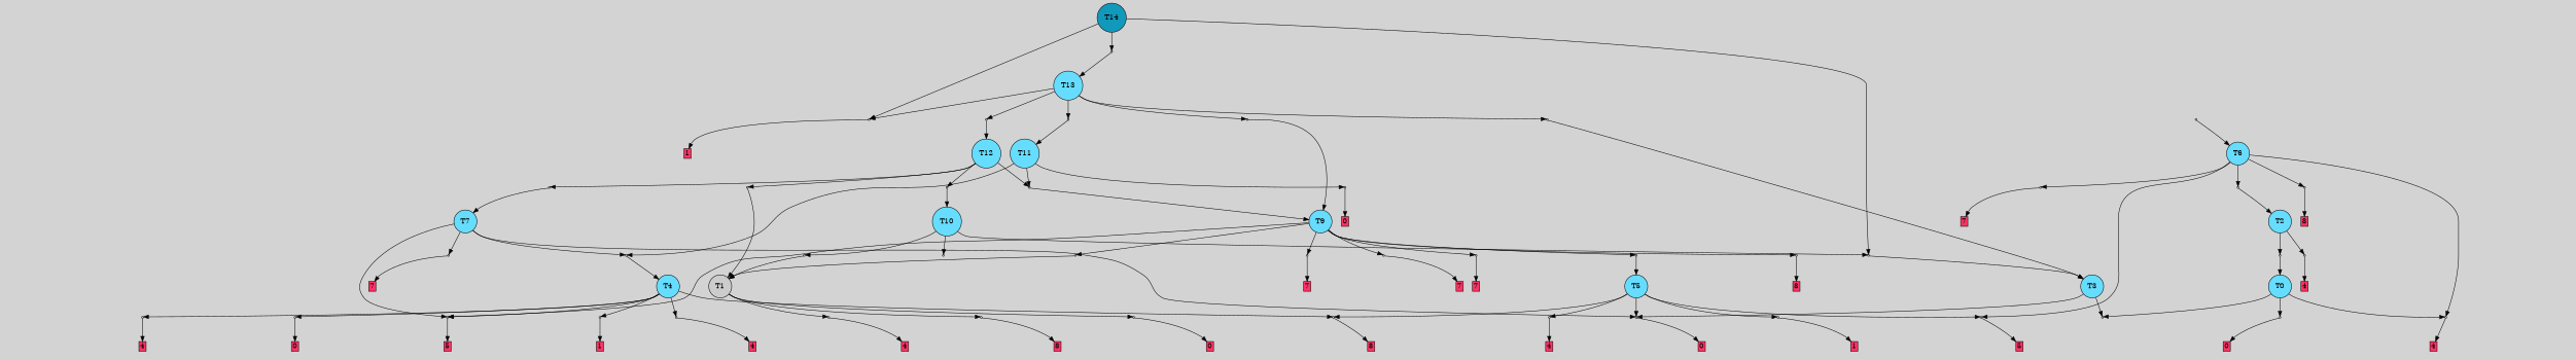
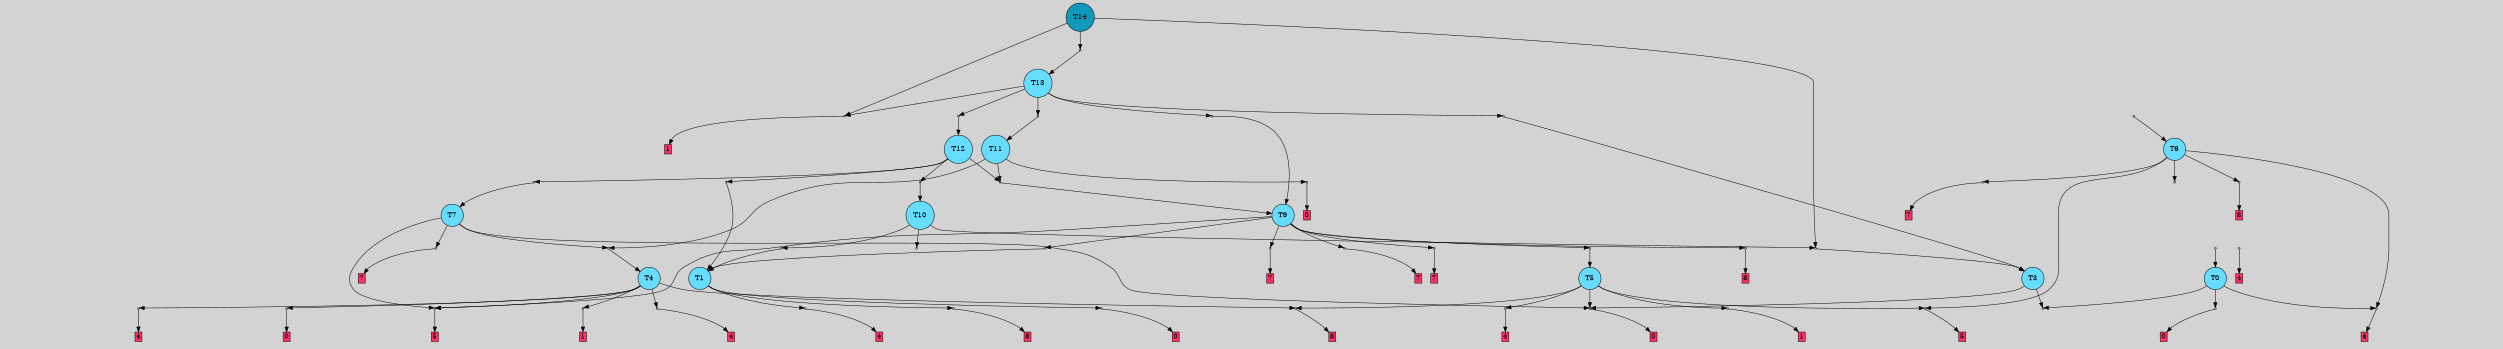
  digraph {
    bgcolor=lightgray
    node [shape=box style=filled]
    T14 [fillcolor="#1199bb" shape=circle]
    P30 [fillcolor="#cccccc" shape=point]
    P41 [fillcolor="#cccccc" shape=point]
    P43 [fillcolor="#cccccc" shape=point]
    T0 [fillcolor="#66ddff" shape=circle]
    P0 [fillcolor="#cccccc" shape=point]
    P1 [fillcolor="#cccccc" shape=point]
    P2 [fillcolor="#cccccc" shape=point]
    n9 [label="4|0&3|4#1|6#0|7#4|4#0|2#4|0&#92;n" style=invis]
    n10 [fillcolor="#ff3366" height=0 label=4 margin=0.03 width=0]
    n11 [label="11|0&3|1#4|6#4|3#4|2#1|0#4|7&#92;n" style=invis]
    n12 [fillcolor="#ff3366" height=0 label=0 margin=0.03 width=0]
    n13 [label="6|0&3|5#3|1#2|7#3|0#0|7#4|1&#92;n" style=invis]
-   T1 [fillcolor="#cccccc" shape=circle]
+   T1 [fillcolor="#66ddff" shape=circle]
    P3 [fillcolor="#cccccc" shape=point]
    P4 [fillcolor="#cccccc" shape=point]
    P5 [fillcolor="#cccccc" shape=point]
    n18 [label="2|0&1|6#3|1#1|7#2|6#0|4#2|3&#92;n" style=invis]
    n19 [fillcolor="#ff3366" height=0 label=0 margin=0.03 width=0]
    n20 [label="4|0&3|4#1|6#0|7#4|4#0|2#4|0&#92;n" style=invis]
    n21 [fillcolor="#ff3366" height=0 label=4 margin=0.03 width=0]
    n22 [label="3|0&3|7#2|3#2|5#4|2#4|1#3|0&#92;n" style=invis]
    n23 [fillcolor="#ff3366" height=0 label=8 margin=0.03 width=0]
-   T2 [fillcolor="#66ddff" shape=circle]
    P6 [fillcolor="#cccccc" shape=point]
    P7 [fillcolor="#cccccc" shape=point]
    n27 [label="1|0&4|1#0|2#3|0#2|5#0|7#0|6&#92;n" style=invis]
    n28 [label="3|0&4|3#3|1#1|6#3|7#3|7#3|5&#92;n" style=invis]
    n29 [fillcolor="#ff3366" height=0 label=4 margin=0.03 width=0]
    T3 [fillcolor="#66ddff" shape=circle]
    P8 [fillcolor="#cccccc" shape=point]
    n32 [label="2|0&1|6#3|1#1|7#2|6#0|4#2|3&#92;n" style=invis]
    n33 [fillcolor="#ff3366" height=0 label=0 margin=0.03 width=0]
    T4 [fillcolor="#66ddff" shape=circle]
    P9 [fillcolor="#cccccc" shape=point]
    P10 [fillcolor="#cccccc" shape=point]
    P11 [fillcolor="#cccccc" shape=point]
    P12 [fillcolor="#cccccc" shape=point]
    P13 [fillcolor="#cccccc" shape=point]
    P14 [fillcolor="#cccccc" shape=point]
    n41 [label="6|0&3|5#3|1#2|7#3|0#1|7#4|1&#92;n" style=invis]
    n42 [fillcolor="#ff3366" height=0 label=5 margin=0.03 width=0]
    n43 [label="9|2&3|4#0|2#3|1#1|6#2|2#4|6&#92;n4|0&4|0#0|2#2|3#2|0#0|5#0|6&#92;n" style=invis]
    n44 [fillcolor="#ff3366" height=0 label=1 margin=0.03 width=0]
    n45 [label="4|0&3|4#1|6#1|7#4|4#0|2#4|0&#92;n" style=invis]
    n46 [fillcolor="#ff3366" height=0 label=4 margin=0.03 width=0]
    n47 [label="1|0&1|5#2|6#0|7#0|4#4|4#4|6&#92;n" style=invis]
    n48 [fillcolor="#ff3366" height=0 label=4 margin=0.03 width=0]
    n49 [label="2|0&1|6#3|1#1|7#2|6#0|4#2|1&#92;n" style=invis]
    n50 [fillcolor="#ff3366" height=0 label=0 margin=0.03 width=0]
    n51 [label="3|0&3|7#0|2#3|3#3|3#2|2#1|6&#92;n" style=invis]
    n52 [fillcolor="#ff3366" height=0 label=8 margin=0.03 width=0]
    T5 [fillcolor="#66ddff" shape=circle]
    P15 [fillcolor="#cccccc" shape=point]
    P16 [fillcolor="#cccccc" shape=point]
    P17 [fillcolor="#cccccc" shape=point]
    n57 [label="6|0&3|5#3|1#2|7#3|0#1|7#4|1&#92;n" style=invis]
    n58 [fillcolor="#ff3366" height=0 label=5 margin=0.03 width=0]
    n59 [label="1|0&1|5#2|6#0|7#0|4#4|4#4|6&#92;n" style=invis]
    n60 [fillcolor="#ff3366" height=0 label=4 margin=0.03 width=0]
    n61 [label="9|2&3|4#0|2#3|1#1|6#2|6#4|6&#92;n4|0&4|0#0|2#2|3#2|0#0|5#0|6&#92;n" style=invis]
    n62 [fillcolor="#ff3366" height=0 label=1 margin=0.03 width=0]
    T6 [fillcolor="#66ddff" shape=circle]
    P18 [fillcolor="#cccccc" shape=point]
    P19 [fillcolor="#cccccc" shape=point]
    P20 [fillcolor="#cccccc" shape=point]
    n67 [label="1|0&2|2#1|7#1|0#4|5#3|1#0|1&#92;n" style=invis]
    n68 [fillcolor="#ff3366" height=0 label=7 margin=0.03 width=0]
    n69 [label="2|0&1|6#3|3#1|7#2|6#0|4#2|2&#92;n" style=invis]
    n70 [label="3|0&3|7#2|3#2|5#4|2#4|1#3|0&#92;n" style=invis]
    n71 [fillcolor="#ff3366" height=0 label=8 margin=0.03 width=0]
    T7 [fillcolor="#66ddff" shape=circle]
    P21 [fillcolor="#cccccc" shape=point]
    P22 [fillcolor="#cccccc" shape=point]
    n75 [label="2|0&1|6#3|3#1|7#2|6#0|4#2|2&#92;n" style=invis]
    n76 [label="1|0&2|2#3|7#1|0#4|5#3|1#0|1&#92;n" style=invis]
    n77 [fillcolor="#ff3366" height=0 label=7 margin=0.03 width=0]
    P23 [fillcolor="#cccccc" shape=point]
    n79 [label="1|0&4|7#1|1#1|1#1|0#1|2#3|7&#92;n" style=invis]
    T9 [fillcolor="#66ddff" shape=circle]
    P24 [fillcolor="#cccccc" shape=point]
    P25 [fillcolor="#cccccc" shape=point]
    P26 [fillcolor="#cccccc" shape=point]
    P27 [fillcolor="#cccccc" shape=point]
    P28 [fillcolor="#cccccc" shape=point]
    P29 [fillcolor="#cccccc" shape=point]
    n87 [label="1|0&2|2#3|7#1|0#4|5#3|1#0|1&#92;n" style=invis]
    n88 [fillcolor="#ff3366" height=0 label=7 margin=0.03 width=0]
    n89 [label="2|0&1|6#3|3#1|7#2|6#0|6#2|2&#92;n" style=invis]
    n90 [label="3|0&3|7#2|3#2|5#4|2#4|1#3|0&#92;n" style=invis]
    n91 [fillcolor="#ff3366" height=0 label=8 margin=0.03 width=0]
    n92 [label="2|0&1|4#3|1#1|5#2|6#0|4#2|3&#92;n" style=invis]
    n93 [label="0|0&2|4#0|4#1|0#4|3#4|6#4|6&#92;n" style=invis]
    n94 [fillcolor="#ff3366" height=0 label=7 margin=0.03 width=0]
    n95 [label="7|0&1|0#1|5#1|3#0|4#0|0#3|7&#92;n" style=invis]
    n96 [fillcolor="#ff3366" height=0 label=7 margin=0.03 width=0]
    T10 [fillcolor="#66ddff" shape=circle]
    P31 [fillcolor="#cccccc" shape=point]
    P32 [fillcolor="#cccccc" shape=point]
    n100 [label="6|0&3|5#3|1#2|7#3|4#0|7#4|1&#92;n" style=invis]
    n101 [label="8|0&1|0#0|6#1|2#3|6#1|7#4|6&#92;n" style=invis]
    n102 [label="2|0&1|4#3|1#1|5#2|6#0|4#2|3&#92;n" style=invis]
    T11 [fillcolor="#66ddff" shape=circle]
    P33 [fillcolor="#cccccc" shape=point]
    P34 [fillcolor="#cccccc" shape=point]
    n106 [label="2|0&1|6#3|1#1|6#2|6#0|4#2|3&#92;n" style=invis]
    n107 [fillcolor="#ff3366" height=0 label=0 margin=0.03 width=0]
    n108 [label="7|0&0|5#4|3#3|4#4|7#3|5#0|4&#92;n" style=invis]
    T12 [fillcolor="#66ddff" shape=circle]
    P35 [fillcolor="#cccccc" shape=point]
    P36 [fillcolor="#cccccc" shape=point]
    P37 [fillcolor="#cccccc" shape=point]
    n113 [label="6|0&1|1#4|6#1|7#4|0#1|0#1|4&#92;n" style=invis]
    n114 [label="8|1&2|4#1|3#4|4#3|0#4|2#4|7&#92;n1|0&4|0#0|1#3|5#3|6#4|5#2|4&#92;n" style=invis]
    n115 [label="2|0&1|4#3|1#2|5#2|6#0|4#2|3&#92;n" style=invis]
    T13 [fillcolor="#66ddff" shape=circle]
    P38 [fillcolor="#cccccc" shape=point]
    P39 [fillcolor="#cccccc" shape=point]
    P40 [fillcolor="#cccccc" shape=point]
    P42 [fillcolor="#cccccc" shape=point]
    n121 [label="7|0&3|2#4|2#2|7#2|4#3|4#1|4&#92;n" style=invis]
    n122 [label="2|0&1|6#2|1#1|7#2|6#0|4#2|3&#92;n" style=invis]
    n123 [label="6|0&3|5#3|1#2|7#3|4#0|7#4|1&#92;n" style=invis]
    n124 [label="2|0&1|3#3|6#4|2#4|1#2|2#4|6&#92;n4|5&3|5#0|0#3|5#2|6#2|1#0|7&#92;n2|0&2|7#0|5#2|6#2|2#0|4#2|3&#92;n" style=invis]
    n125 [fillcolor="#ff3366" height=0 label=1 margin=0.03 width=0]
    n126 [label="2|0&3|7#2|5#0|3#0|1#1|2#1|6&#92;n" style=invis]
    n127 [label="1|0&4|7#3|5#2|7#0|7#1|6#4|2&#92;n" style=invis]
    subgraph sub_1 {
      rank=same
      T14
    }
    T14 -> P30
    T14 -> P41
    T14 -> P43
    P30 -> T3
    P30 -> n100 [style=invis]
    P41 -> n124 [style=invis]
    P41 -> n125
    P43 -> T13
    P43 -> n127 [style=invis]
    T0 -> P0
    T0 -> P1
    T0 -> P2
    P0 -> n9 [style=invis]
    P0 -> n10
    P1 -> n11 [style=invis]
    P1 -> n12
    P2 -> n13 [style=invis]
    T1 -> P3
    T1 -> P4
    T1 -> P5
    P3 -> n18 [style=invis]
    P3 -> n19
    P4 -> n20 [style=invis]
    P4 -> n21
    P5 -> n22 [style=invis]
    P5 -> n23
-   T2 -> P6
-   T2 -> P7
    P6 -> T0
    P6 -> n27 [style=invis]
    P7 -> n28 [style=invis]
    P7 -> n29
    T3 -> P2
    T3 -> P8
    P8 -> n32 [style=invis]
    P8 -> n33
    T4 -> P9
    T4 -> P10
    T4 -> P11
    T4 -> P12
    T4 -> P13
    T4 -> P14
    P9 -> n41 [style=invis]
    P9 -> n42
    P10 -> n43 [style=invis]
    P10 -> n44
    P11 -> n45 [style=invis]
    P11 -> n46
    P12 -> n47 [style=invis]
    P12 -> n48
    P13 -> n49 [style=invis]
    P13 -> n50
    P14 -> n51 [style=invis]
    P14 -> n52
    T5 -> P8
    T5 -> P14
    T5 -> P15
    T5 -> P16
    T5 -> P17
    P15 -> n57 [style=invis]
    P15 -> n58
    P16 -> n59 [style=invis]
    P16 -> n60
    P17 -> n61 [style=invis]
    P17 -> n62
    T6 -> P0
    T6 -> P15
    T6 -> P18
    T6 -> P19
    T6 -> P20
    P18 -> n67 [style=invis]
    P18 -> n68
-   P19 -> T2
    P19 -> n69 [style=invis]
    P20 -> n70 [style=invis]
    P20 -> n71
    T7 -> P8
    T7 -> P9
    T7 -> P21
    T7 -> P22
    P21 -> T4
    P21 -> n75 [style=invis]
    P22 -> n76 [style=invis]
    P22 -> n77
    P23 -> T6
    P23 -> n79 [style=invis]
    T9 -> P9
    T9 -> P24
    T9 -> P25
    T9 -> P26
    T9 -> P27
    T9 -> P28
    T9 -> P29
    P24 -> n87 [style=invis]
    P24 -> n88
    P25 -> T5
    P25 -> n89 [style=invis]
    P26 -> n90 [style=invis]
    P26 -> n91
    P27 -> T1
    P27 -> n92 [style=invis]
    P28 -> n93 [style=invis]
    P28 -> n94
    P29 -> n95 [style=invis]
    P29 -> n96
    T10 -> P30
    T10 -> P31
    T10 -> P32
    P31 -> n101 [style=invis]
    P32 -> T1
    P32 -> n102 [style=invis]
    T11 -> P21
    T11 -> P33
    T11 -> P34
    P33 -> n106 [style=invis]
    P33 -> n107
    P34 -> T9
    P34 -> n108 [style=invis]
    T12 -> P34
    T12 -> P35
    T12 -> P36
    T12 -> P37
    P35 -> T10
    P35 -> n113 [style=invis]
    P36 -> T7
    P36 -> n114 [style=invis]
    P37 -> T1
    P37 -> n115 [style=invis]
    T13 -> P41
    T13 -> P38
    T13 -> P39
    T13 -> P40
    T13 -> P42
    P38 -> T11
    P38 -> n121 [style=invis]
    P39 -> T12
    P39 -> n122 [style=invis]
    P40 -> T3
    P40 -> n123 [style=invis]
    P42 -> T9
    P42 -> n126 [style=invis]
  }
